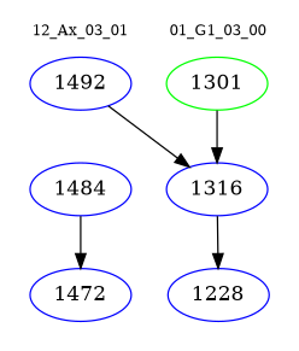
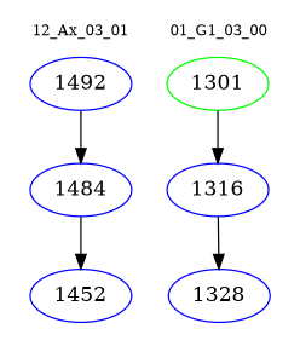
  digraph {
    node [color=blue]
    edge [color=black]
    n1 [label=1492]
    n2 [label=1484]
-   n3 [label=1472]
+   n3 [label=1452]
    n4 [color=green label=1301]
    n5 [label=1316]
-   n6 [label=1228]
+   n6 [label=1328]
    subgraph cluster_1 {
      color=white
      fontsize=10
      label="12_Ax_03_01"
      n1
      n2
      n3
    }
    subgraph cluster_2 {
      color=white
      fontsize=10
      label="01_G1_03_00"
      n4
      n5
      n6
    }
-   n1 -> n5
+   n1 -> n2
    n2 -> n3
    n4 -> n5
    n5 -> n6
  }
